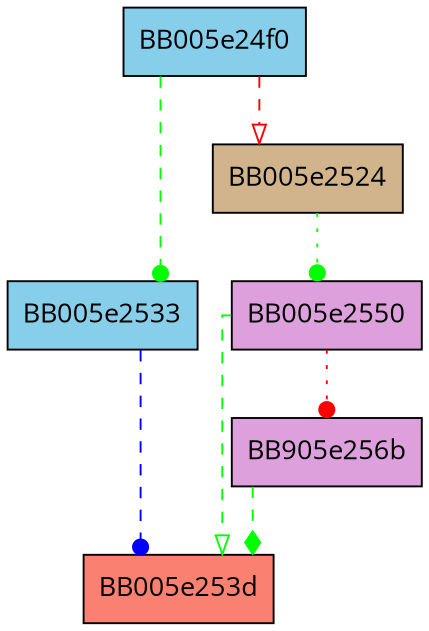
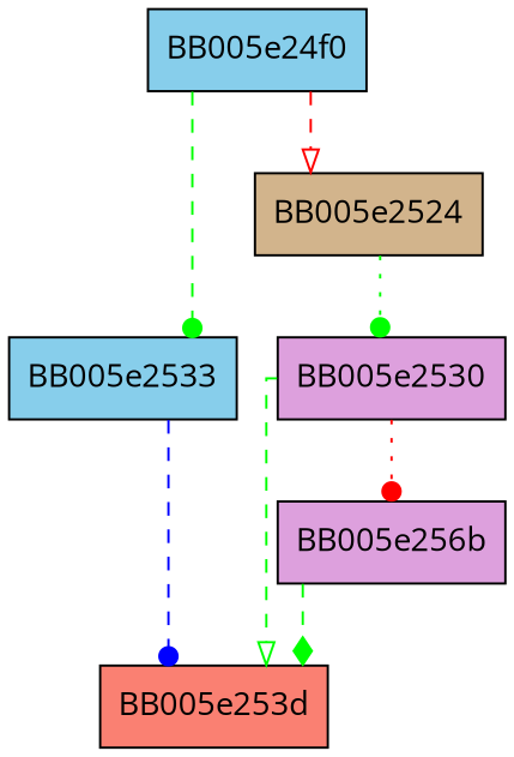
  digraph {
    fontname="Open Sans"
    splines=ortho
    node [fillcolor=skyblue fontname="Open Sans" shape=box style=filled]
    edge [arrowhead=dot color=green fontname="Open Sans" style=dashed]
    BB005e24f0
    BB005e2533
    BB005e2524 [fillcolor=tan]
    BB005e253d [fillcolor=salmon]
-   BB005e2550 [fillcolor=plum]
-   BB005e256b [fillcolor=plum label=BB905e256b]
+   BB005e2550 [fillcolor=plum label=BB005e2530]
+   BB005e256b [fillcolor=plum]
    BB005e24f0 -> BB005e2533
    BB005e24f0 -> BB005e2524 [arrowhead=onormal color=red]
    BB005e2533 -> BB005e253d [color=blue]
    BB005e2524 -> BB005e2550 [style=dotted]
    BB005e2550 -> BB005e253d [arrowhead=onormal]
    BB005e2550 -> BB005e256b [color=red style=dotted]
    BB005e256b -> BB005e253d [arrowhead=diamond]
  }
